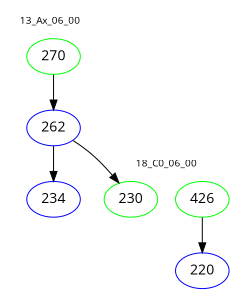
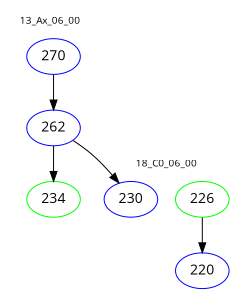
  digraph {
    fontname="Open Sans"
    node [color=green fontname="Open Sans"]
    edge [color=black fontname="Open Sans"]
-   n1 [label=270]
+   n1 [color=blue label=270]
    n2 [color=blue label=262]
-   n3 [color=blue label=234]
-   n4 [label=426]
+   n3 [label=234]
+   n4 [label=226]
    n5 [color=blue label=220]
-   n6 [label=230]
+   n6 [color=blue label=230]
    subgraph cluster_1 {
      color=white
      fontsize=10
      label="13_Ax_06_00"
      n1
      n2
      n3
    }
    subgraph cluster_2 {
      color=white
      fontsize=10
      label="18_C0_06_00"
      n4
      n5
      n6
    }
    n1 -> n2
    n2 -> n3
    n2 -> n6
    n4 -> n5
  }
